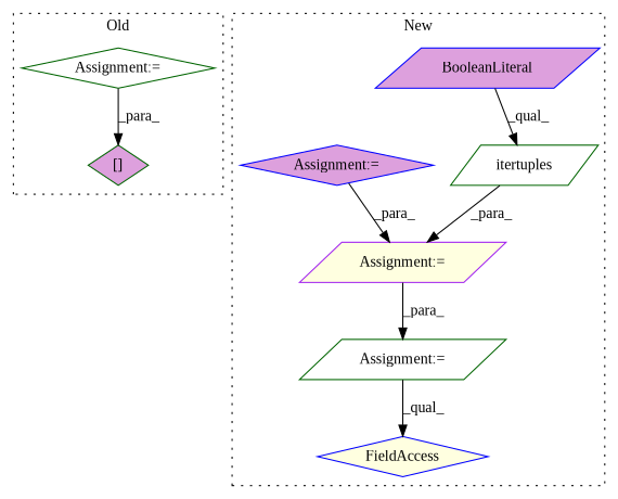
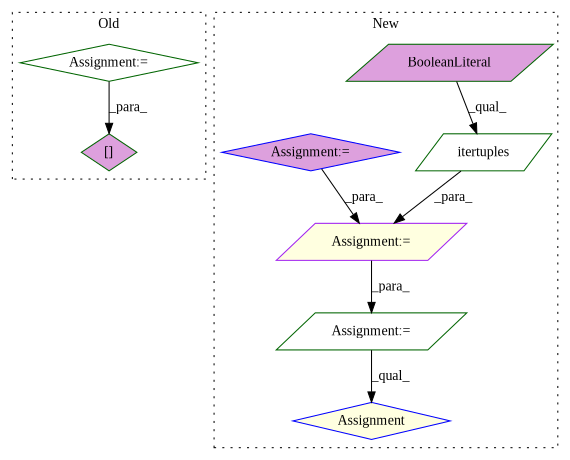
  digraph {
    fontname="Liberation Serif"
    node [a=7 color=darkgreen fillcolor=plum fontname="Liberation Serif" l=1 shape=diamond style=filled]
    edge [fontname="Liberation Serif"]
    n1 [a=2 l="7,1" label="[]" s="3420,3428"]
    n2 [fillcolor=white l=85 label="Assignment:=" s=3493]
    n3 [a=32 fillcolor=white l="11,1" label=itertuples s="3409,3425" shape=parallelogram]
-   n4 [a=9 color=blue l=5 label=BooleanLiteral s=3420 shape=parallelogram]
-   n5 [a=22 color=blue fillcolor=lightyellow l=17 label=FieldAccess s=3628]
+   n4 [a=9 l=5 label=BooleanLiteral s=3420 shape=parallelogram]
+   n5 [a=22 color=blue fillcolor=lightyellow l=17 label=Assignment s=3628]
    n6 [color=blue label="Assignment:=" s=3441]
    n7 [fillcolor=white label="Assignment:=" s=3588 shape=parallelogram]
    n8 [color=purple fillcolor=lightyellow label="Assignment:=" s=3540 shape=parallelogram]
    subgraph cluster_1 {
      label=Old
      style=dotted
      n1
      n2
    }
    subgraph cluster_2 {
      label=New
      style=dotted
      n3
      n4
      n5
      n6
      n7
      n8
    }
    n2 -> n1 [label=_para_]
    n3 -> n8 [label=_para_]
    n4 -> n3 [label=_qual_]
    n6 -> n8 [label=_para_]
    n7 -> n5 [label=_qual_]
    n8 -> n7 [label=_para_]
  }
